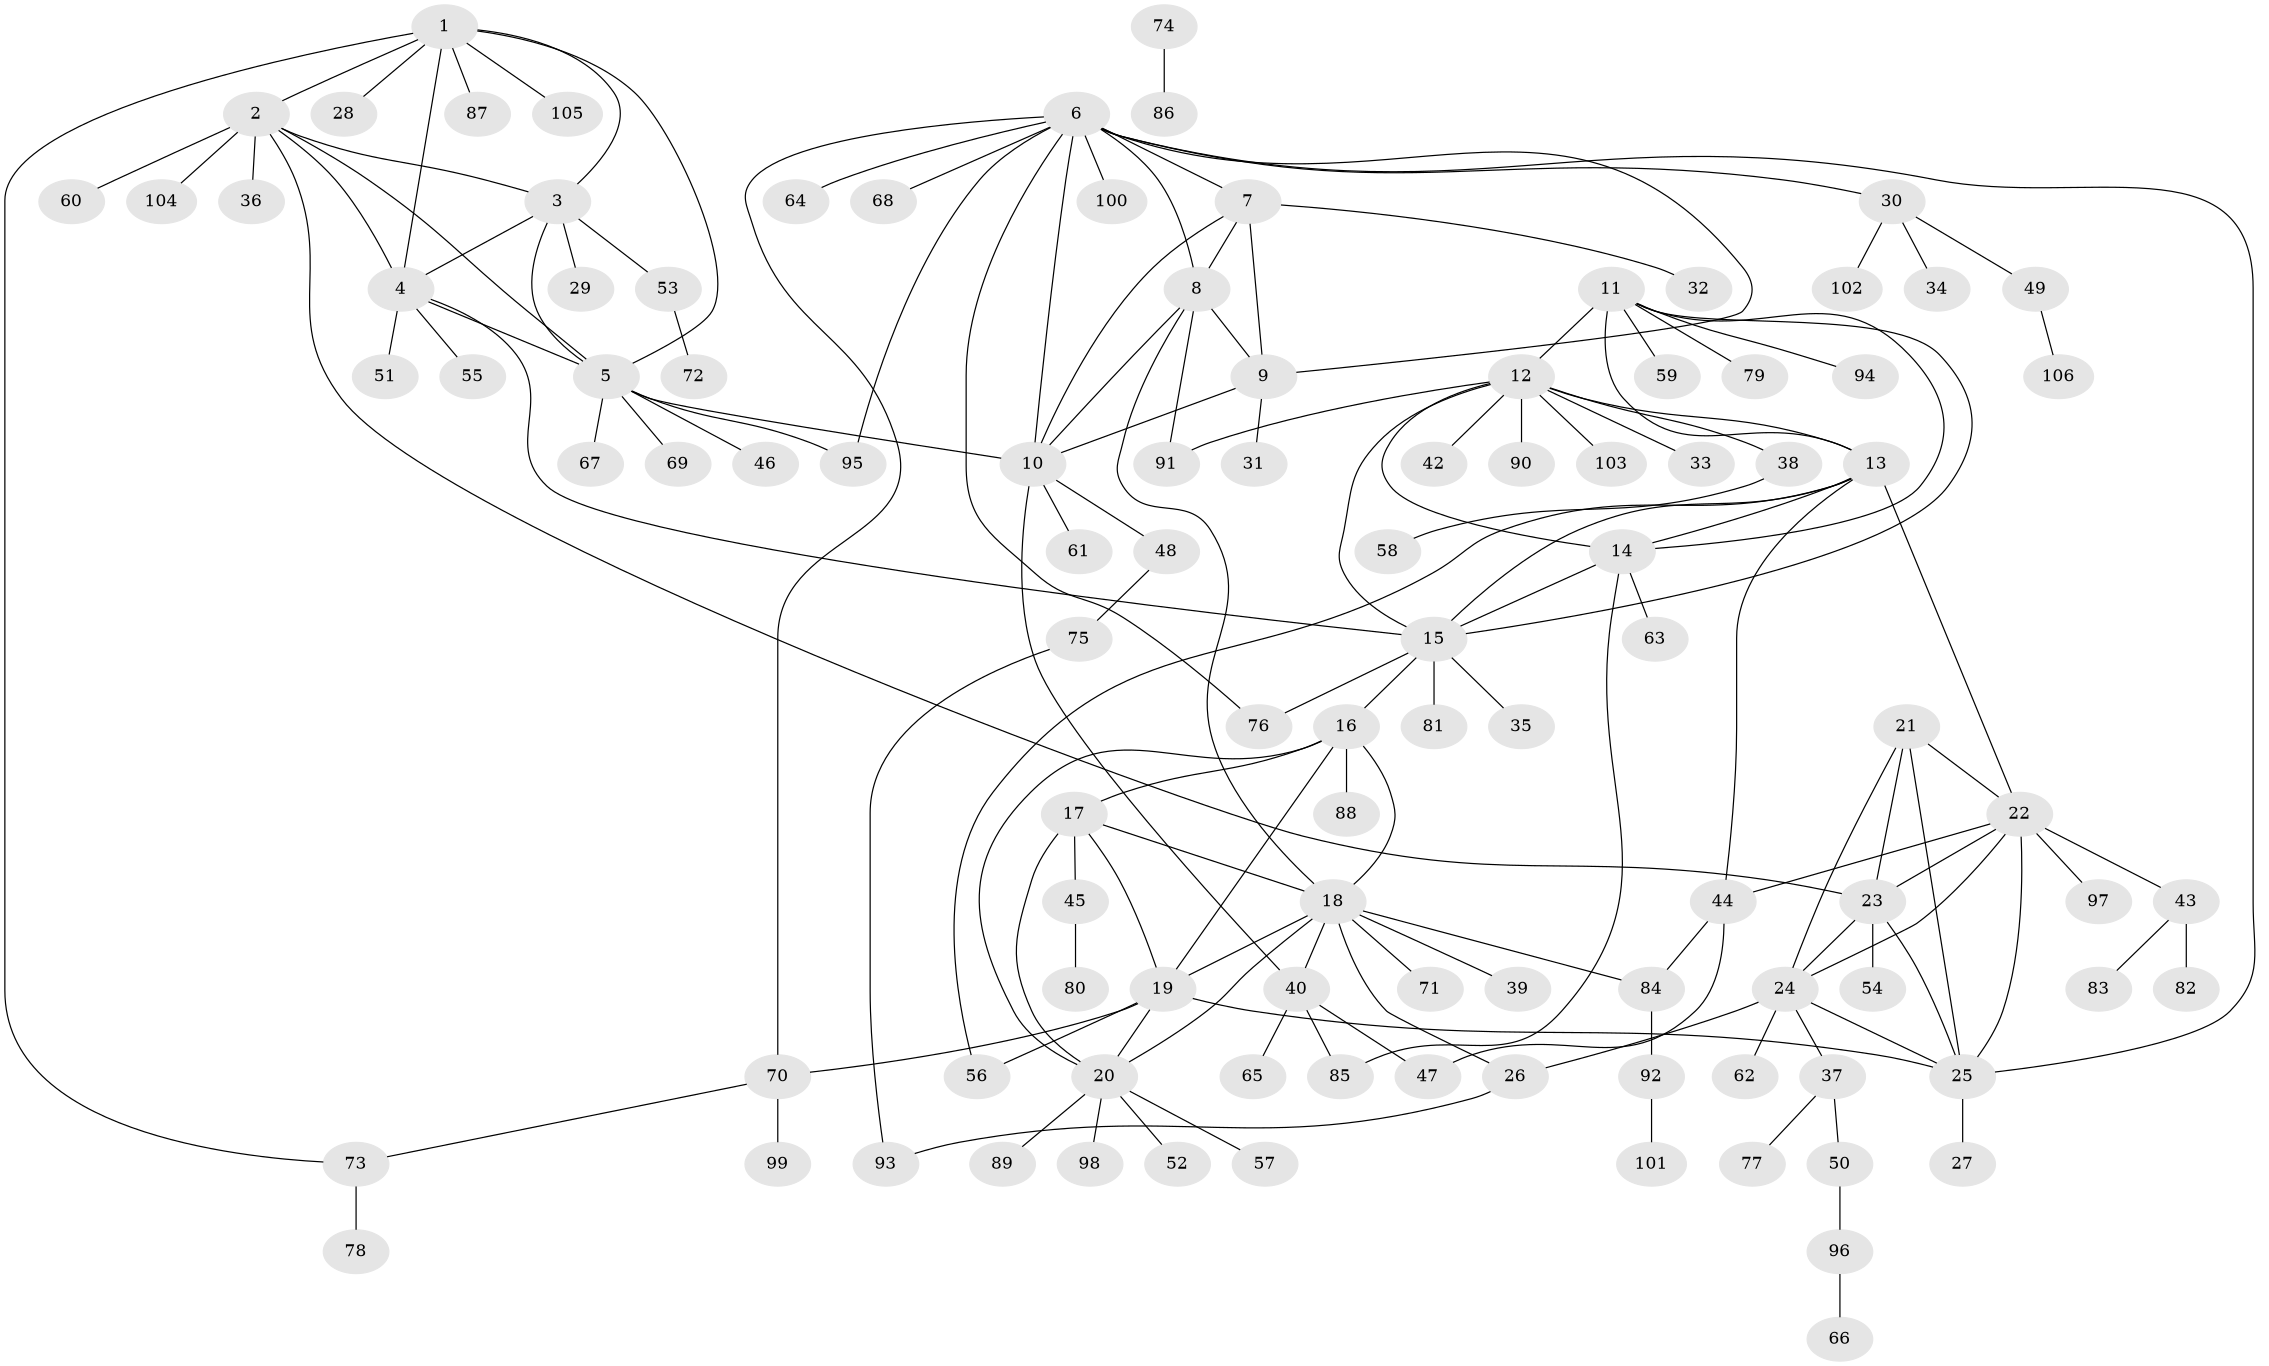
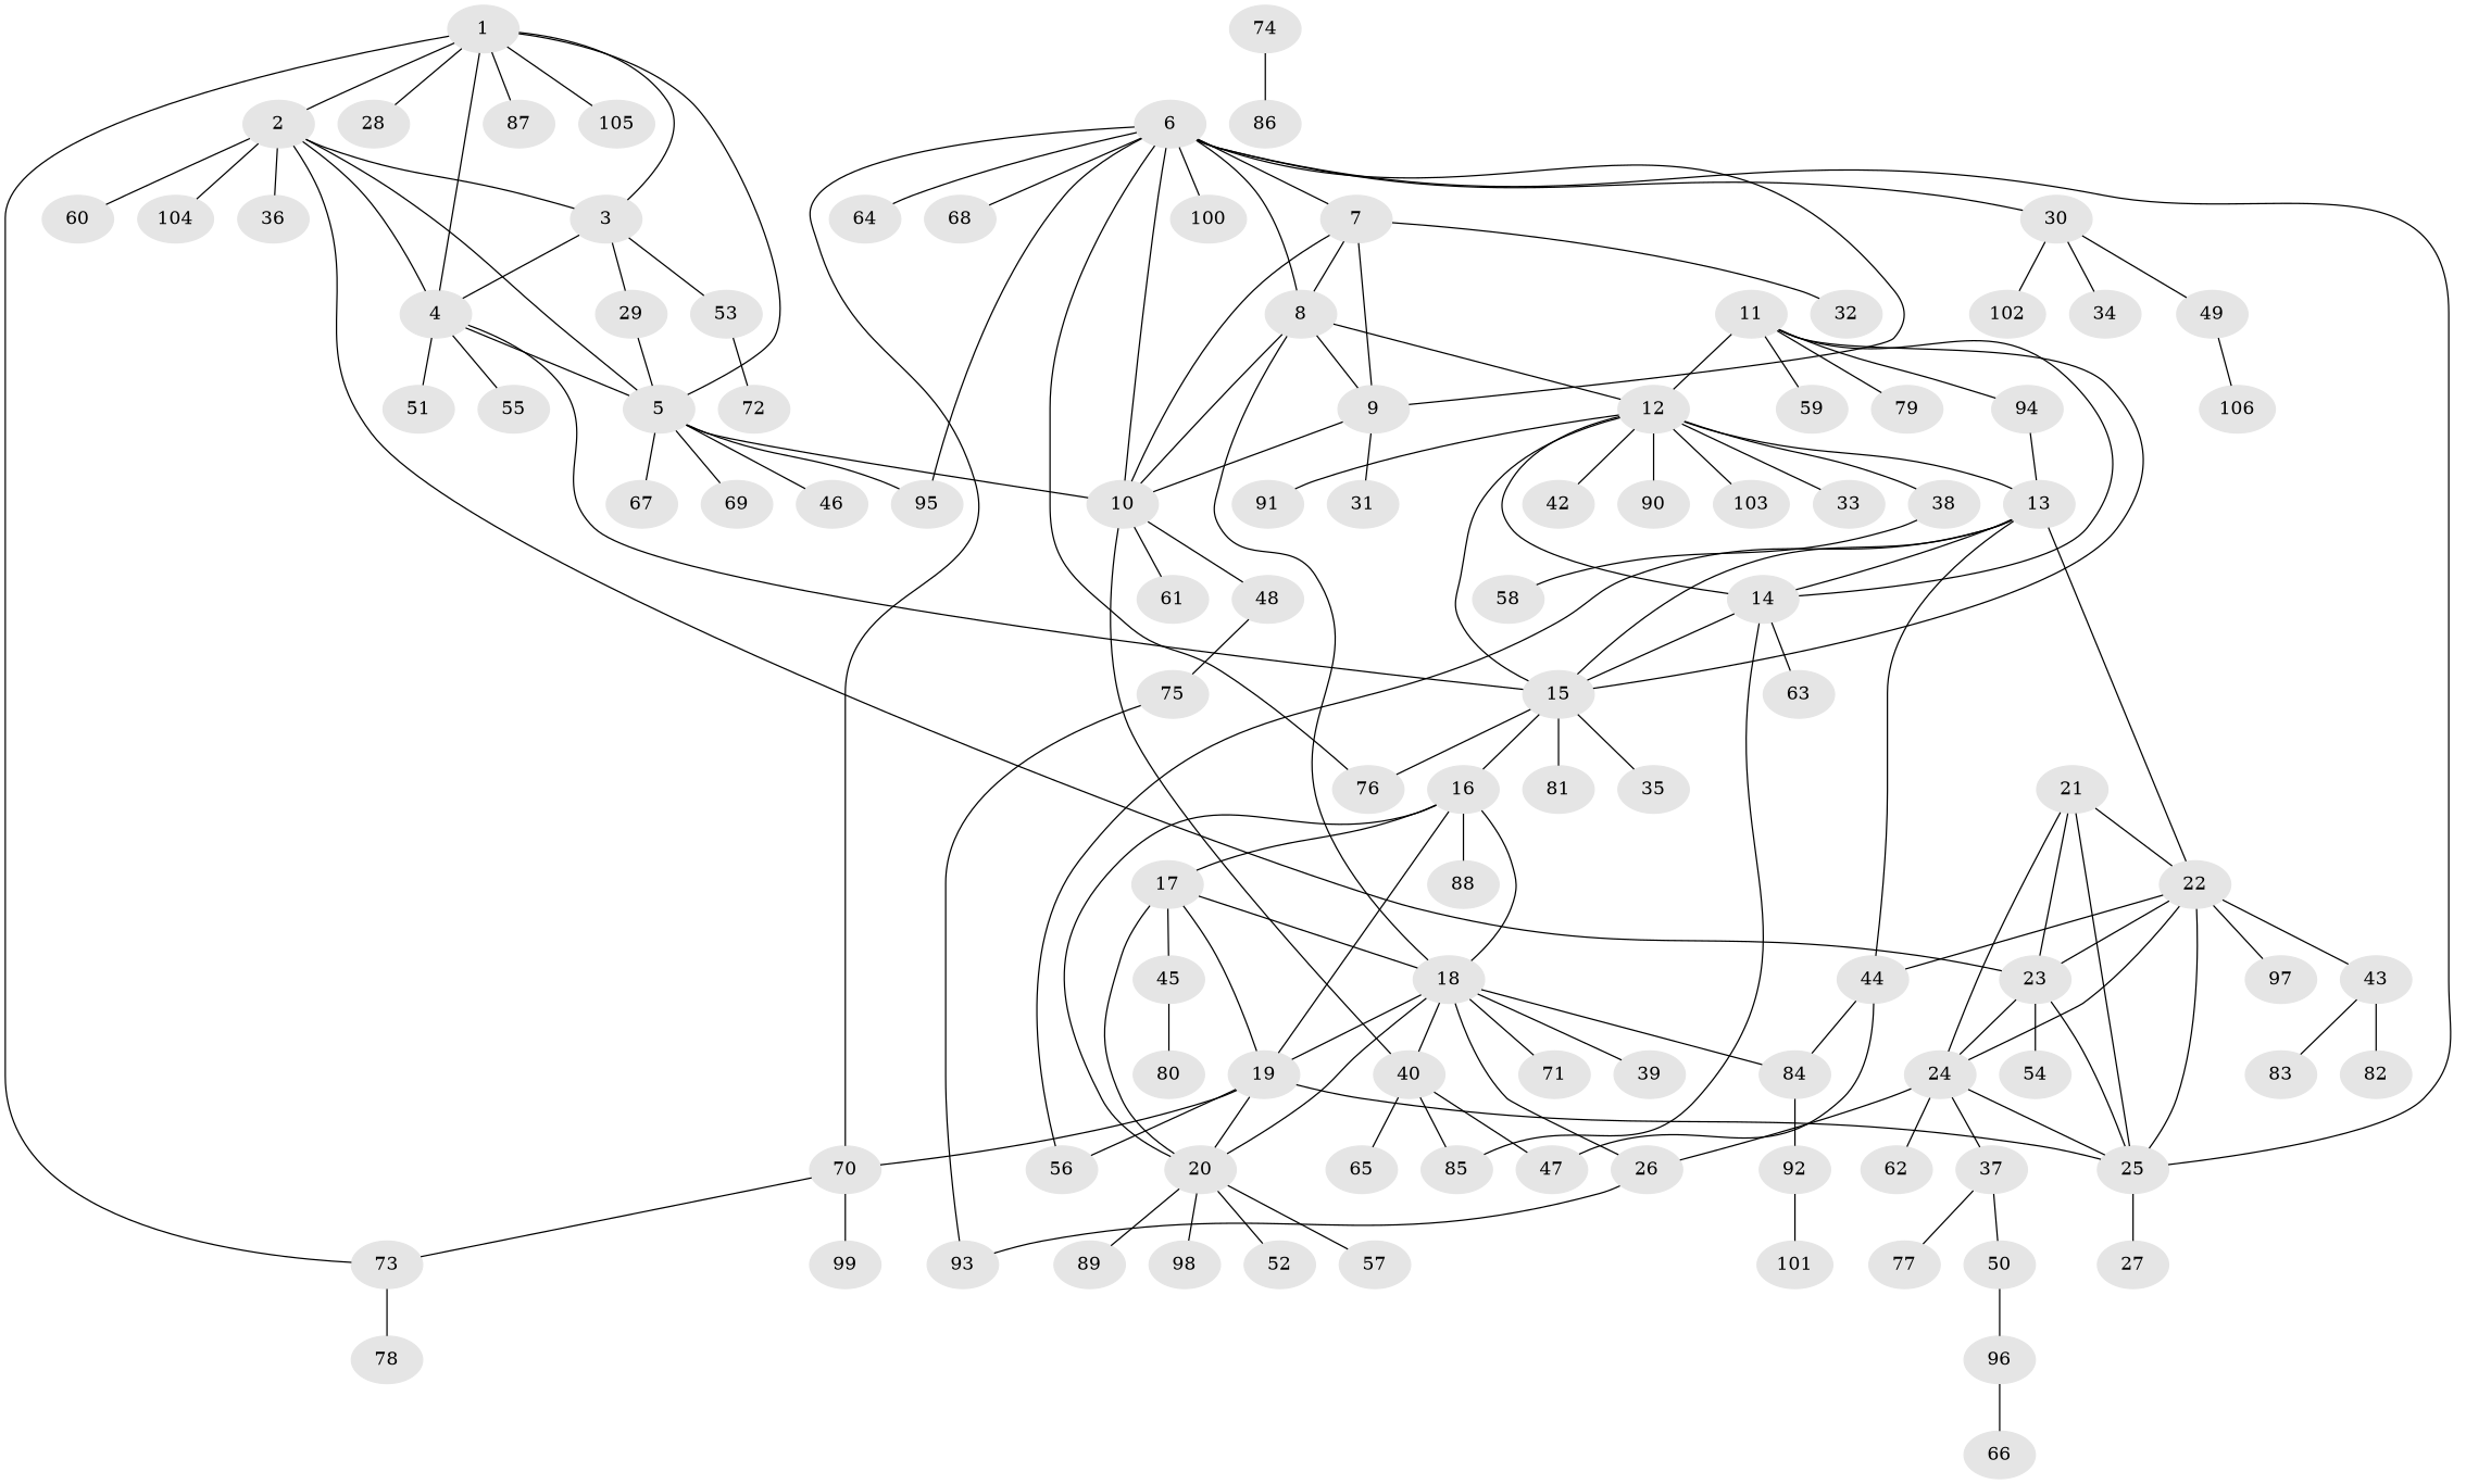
  graph {
    node [color=gray90 style=filled]
    1
    2
    3
    4
    5
    28
    73
    87
    105
    23
    36
    60
    104
    29
    53
    15
    51
    55
    10
    46
    67
    69
    95
    78
    25
    24
    54
    72
    76
    16
    35
    81
    18
    40
    19
    20
    26
    39
    71
    84
    48
    61
    6
    7
    8
    9
    30
    64
    68
    70
    100
    32
    12
    31
    27
    34
    49
    102
    99
    13
    14
    33
    38
    42
    90
    91
    103
    85
    47
    65
    75
    11
    59
    79
    94
    22
    44
    56
    63
    58
    43
    97
    17
    88
    45
    52
    57
    89
    98
    80
    93
    92
    21
    37
    62
    82
    83
    50
    77
    106
    96
    74
    86
    101
    66
    1 -- 2
    1 -- 3
    1 -- 4
    1 -- 5
    1 -- 28
    1 -- 73
    1 -- 87
    1 -- 105
    2 -- 3
    2 -- 4
    2 -- 5
    2 -- 23
    2 -- 36
    2 -- 60
    2 -- 104
    3 -- 4
-   3 -- 5
+   29 -- 5
    3 -- 29
    3 -- 53
    4 -- 5
    4 -- 15
    4 -- 51
    4 -- 55
    5 -- 10
    5 -- 46
    5 -- 67
    5 -- 69
    5 -- 95
    73 -- 78
    23 -- 25
    23 -- 24
    23 -- 54
    53 -- 72
    15 -- 76
    15 -- 16
    15 -- 35
    15 -- 81
    10 -- 40
    10 -- 48
    10 -- 61
    25 -- 27
    24 -- 25
    24 -- 26
    24 -- 37
    24 -- 62
    16 -- 18
    16 -- 19
    16 -- 20
    16 -- 17
    16 -- 88
    18 -- 40
    18 -- 19
    18 -- 20
    18 -- 26
    18 -- 39
    18 -- 71
    18 -- 84
    40 -- 85
    40 -- 47
    40 -- 65
    19 -- 25
    19 -- 20
    19 -- 70
    19 -- 56
    20 -- 52
    20 -- 57
    20 -- 89
    20 -- 98
    26 -- 93
    84 -- 92
    48 -- 75
    6 -- 10
    6 -- 95
    6 -- 25
    6 -- 76
    6 -- 7
    6 -- 8
    6 -- 9
    6 -- 30
    6 -- 64
    6 -- 68
    6 -- 70
    6 -- 100
    7 -- 10
    7 -- 8
    7 -- 9
    7 -- 32
    8 -- 10
    8 -- 18
    8 -- 9
-   8 -- 91
+   8 -- 12
    9 -- 10
    9 -- 31
    30 -- 34
    30 -- 49
    30 -- 102
    70 -- 73
    70 -- 99
    12 -- 15
    12 -- 13
    12 -- 14
    12 -- 33
    12 -- 38
    12 -- 42
    12 -- 90
    12 -- 91
    12 -- 103
    49 -- 106
    13 -- 15
    13 -- 14
    13 -- 22
    13 -- 44
    13 -- 56
    14 -- 15
    14 -- 85
    14 -- 63
    38 -- 58
    75 -- 93
    11 -- 15
    11 -- 12
-   11 -- 13
+   94 -- 13
    11 -- 14
    11 -- 59
    11 -- 79
    11 -- 94
    22 -- 23
    22 -- 25
    22 -- 24
    22 -- 44
    22 -- 43
    22 -- 97
    44 -- 84
    44 -- 47
    43 -- 82
    43 -- 83
    17 -- 18
    17 -- 19
    17 -- 20
    17 -- 45
    45 -- 80
    92 -- 101
    21 -- 23
    21 -- 25
    21 -- 24
    21 -- 22
    37 -- 50
    37 -- 77
    50 -- 96
    96 -- 66
    74 -- 86
  }
